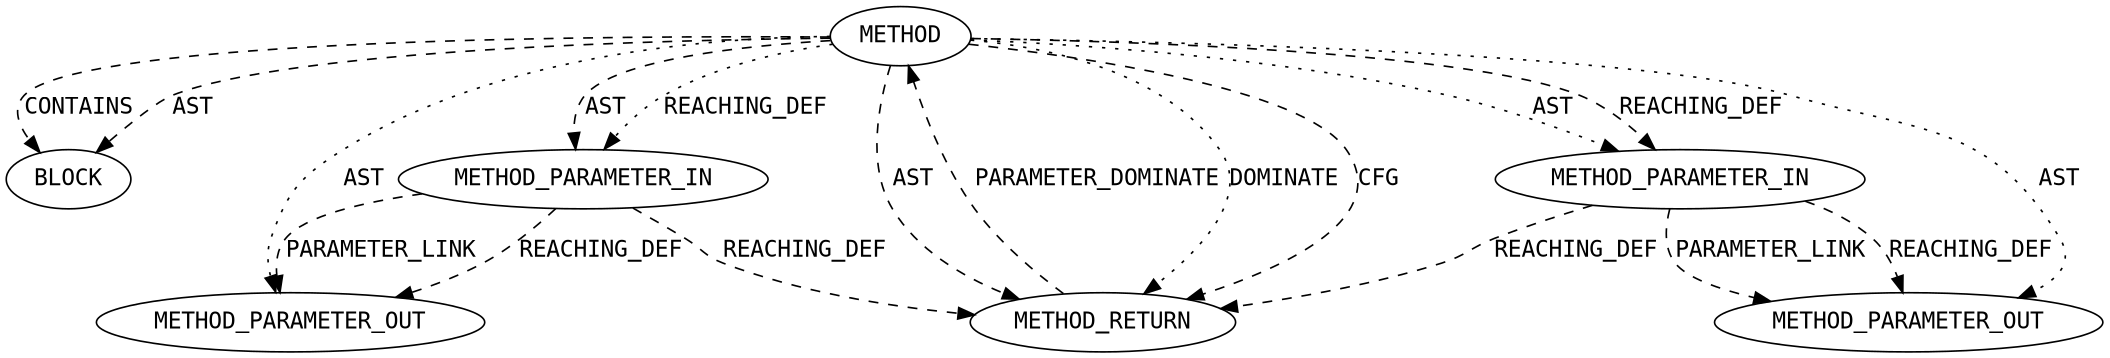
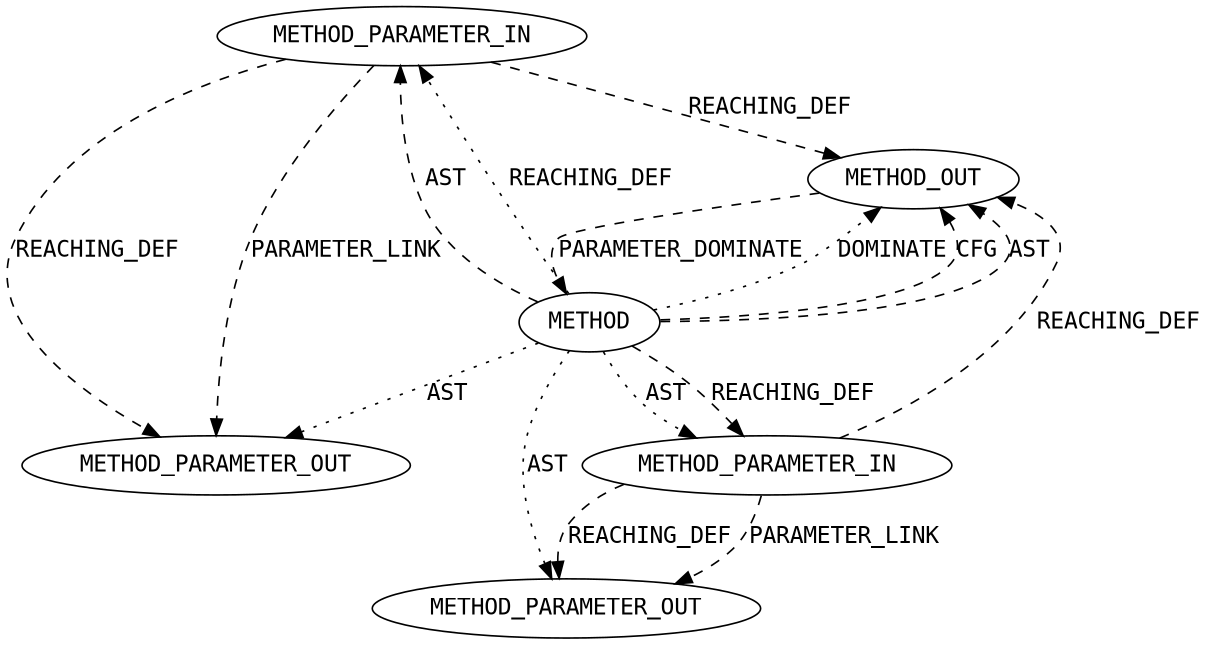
  digraph {
    fontname="DejaVu Sans Mono"
    node [CODE="<empty>" ORDER=1 TYPE_FULL_NAME=ANY fontname="DejaVu Sans Mono" EVALUATION_STRATEGY=BY_VALUE IS_VARIADIC=false]
    edge [fontname="DejaVu Sans Mono" style=dashed]
-   n1 [ARGUMENT_INDEX=1 label=BLOCK EVALUATION_STRATEGY="" IS_VARIADIC=""]
    n2 [CODE=p1 INDEX=1 NAME=p1 label=METHOD_PARAMETER_IN]
    n3 [CODE=p1 INDEX=1 NAME=p1 label=METHOD_PARAMETER_OUT]
-   n4 [CODE=RET ORDER=2 label=METHOD_RETURN IS_VARIADIC=""]
+   n4 [CODE=RET ORDER=2 label=METHOD_OUT IS_VARIADIC=""]
    n5 [AST_PARENT_FULL_NAME="<global>" AST_PARENT_TYPE=NAMESPACE_BLOCK FILENAME="<empty>" FULL_NAME=msg_set_user IS_EXTERNAL=true NAME=msg_set_user ORDER=0 label=METHOD TYPE_FULL_NAME="" EVALUATION_STRATEGY="" IS_VARIADIC=""]
    n6 [CODE=p2 INDEX=2 NAME=p2 ORDER=2 label=METHOD_PARAMETER_OUT]
    n7 [CODE=p2 INDEX=2 NAME=p2 ORDER=2 label=METHOD_PARAMETER_IN]
    n2 -> n3 [VARIABLE=p1 label=REACHING_DEF]
    n2 -> n3 [label=PARAMETER_LINK]
    n2 -> n4 [VARIABLE=p1 label=REACHING_DEF]
    n4 -> n5 [label=PARAMETER_DOMINATE]
-   n5 -> n1 [label=CONTAINS]
-   n5 -> n1 [label=AST]
    n5 -> n2 [label=AST]
    n5 -> n2 [label=REACHING_DEF style=dotted]
    n5 -> n3 [label=AST style=dotted]
    n5 -> n4 [label=DOMINATE style=dotted]
    n5 -> n4 [label=CFG]
    n5 -> n4 [label=AST]
    n5 -> n6 [label=AST style=dotted]
    n5 -> n7 [label=AST style=dotted]
    n5 -> n7 [label=REACHING_DEF]
    n7 -> n4 [VARIABLE=p2 label=REACHING_DEF]
    n7 -> n6 [VARIABLE=p2 label=REACHING_DEF]
    n7 -> n6 [label=PARAMETER_LINK]
  }
